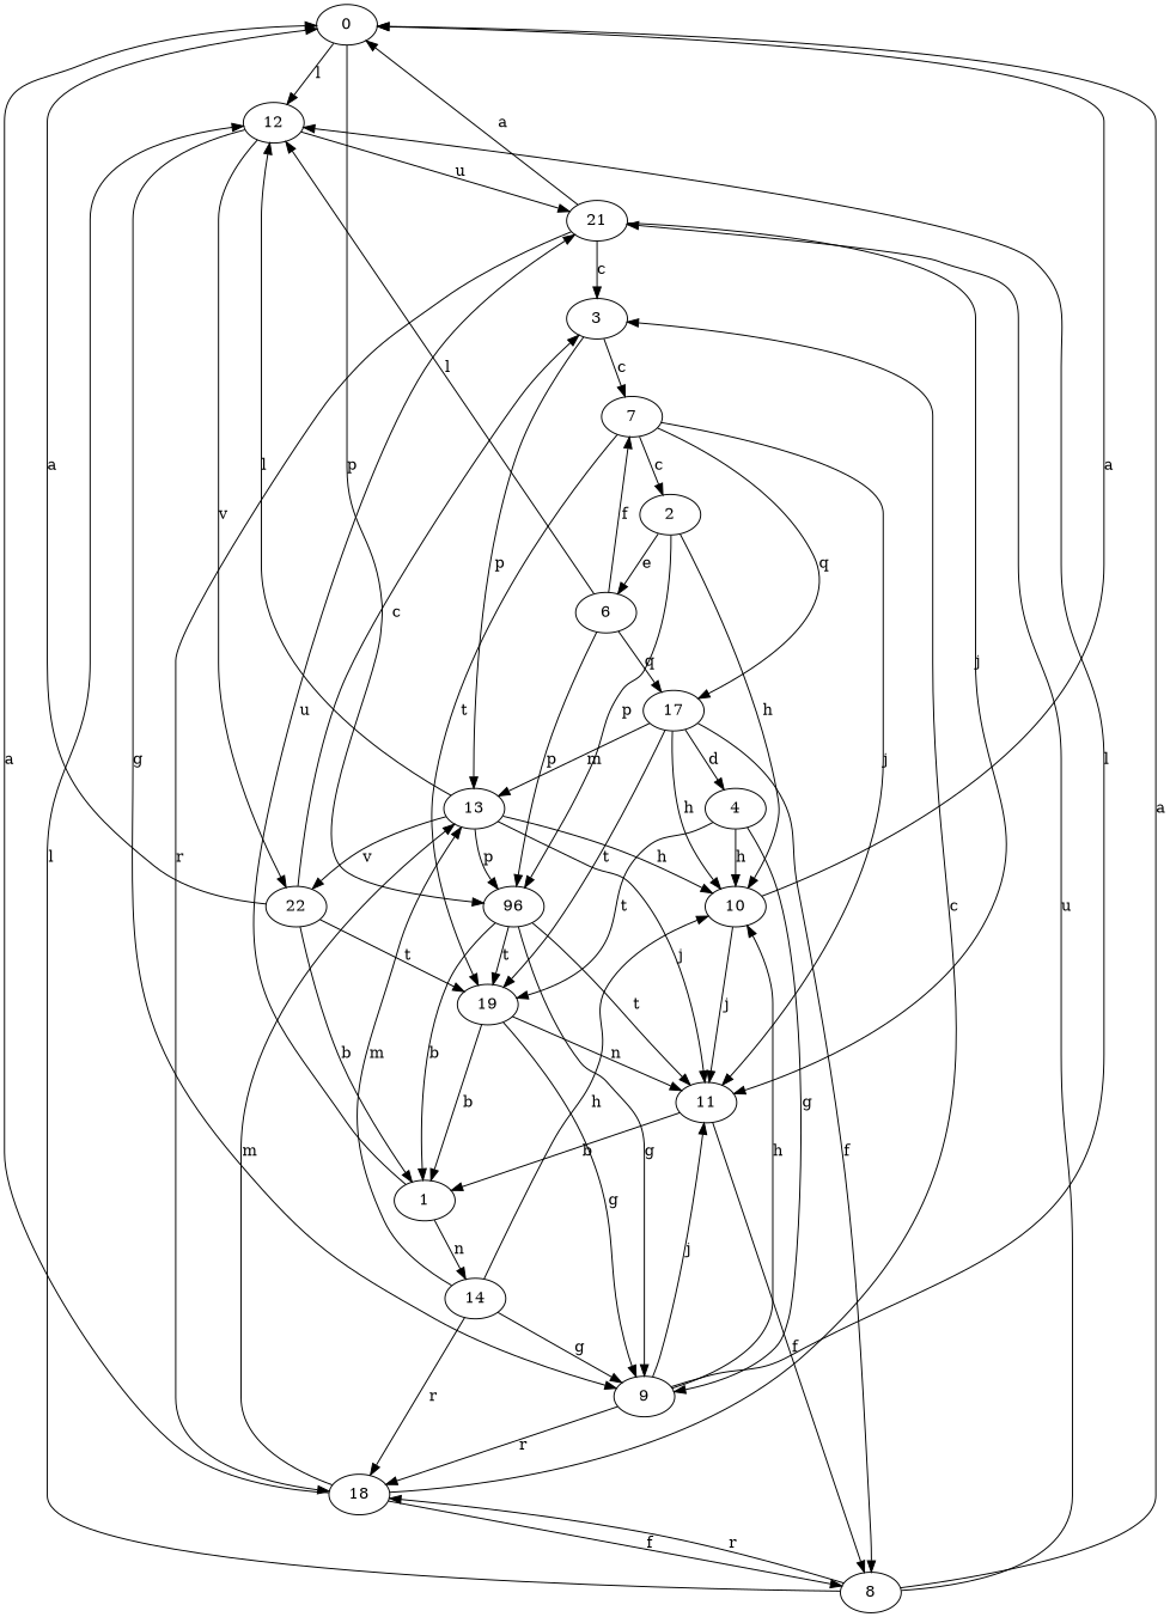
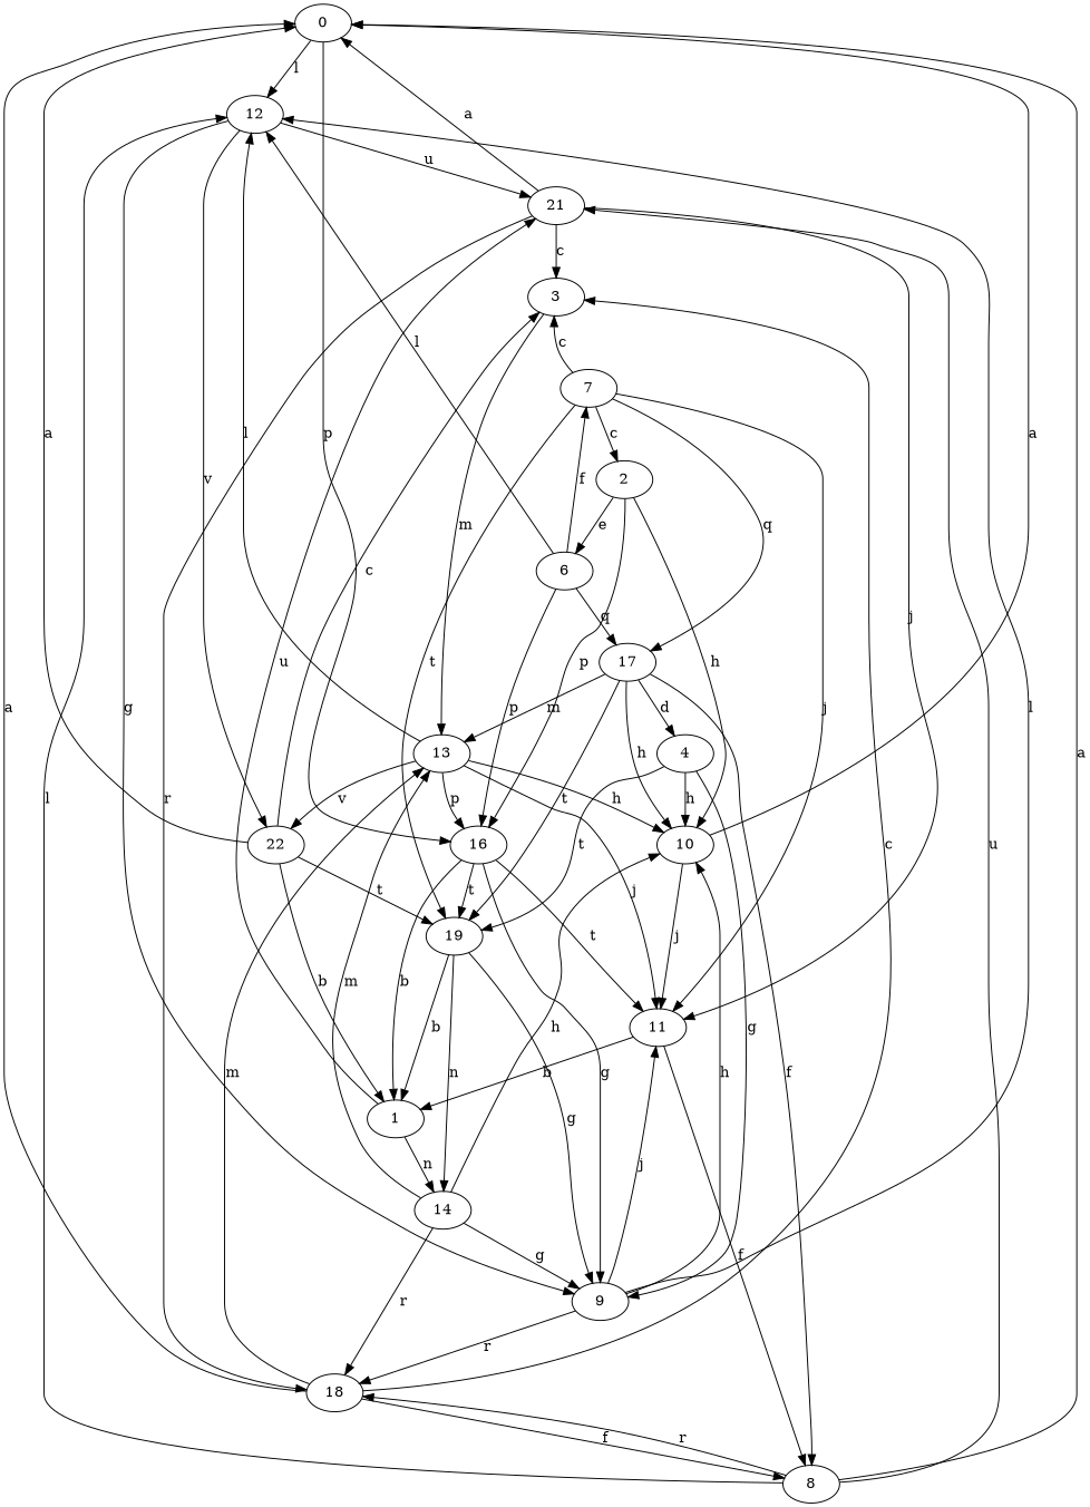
  strict digraph {
    0
    12
-   16 [label=96]
+   16
    21
    9
    22
    1
    19
    11
    14
    10
    13
    18
    3
    2
    6
    7
    17
    4
    8
    0 -> 12 [label=l]
    0 -> 16 [label=p]
    12 -> 21 [label=u]
    12 -> 9 [label=g]
    12 -> 22 [label=v]
    16 -> 9 [label=g]
    16 -> 1 [label=b]
    16 -> 19 [label=t]
    16 -> 11 [label=t]
    21 -> 0 [label=a]
    21 -> 11 [label=j]
    21 -> 18 [label=r]
    21 -> 3 [label=c]
    9 -> 12 [label=l]
    9 -> 11 [label=j]
    9 -> 10 [label=h]
    9 -> 18 [label=r]
    22 -> 0 [label=a]
    22 -> 1 [label=b]
    22 -> 19 [label=t]
    22 -> 3 [label=c]
    1 -> 21 [label=u]
    1 -> 14 [label=n]
    19 -> 9 [label=g]
    19 -> 1 [label=b]
-   19 -> 11 [label=n]
+   19 -> 14 [label=n]
    11 -> 1 [label=b]
    11 -> 8 [label=f]
    14 -> 9 [label=g]
    14 -> 10 [label=h]
    14 -> 13 [label=m]
    14 -> 18 [label=r]
    10 -> 0 [label=a]
    10 -> 11 [label=j]
    13 -> 12 [label=l]
    13 -> 16 [label=p]
    13 -> 22 [label=v]
    13 -> 11 [label=j]
    13 -> 10 [label=h]
    18 -> 0 [label=a]
    18 -> 13 [label=m]
    18 -> 3 [label=c]
    18 -> 8 [label=f]
-   3 -> 13 [label=p]
+   3 -> 13 [label=m]
    2 -> 16 [label=p]
    2 -> 10 [label=h]
    2 -> 6 [label=e]
    6 -> 12 [label=l]
    6 -> 16 [label=p]
    6 -> 7 [label=f]
    6 -> 17 [label=q]
    7 -> 19 [label=t]
    7 -> 11 [label=j]
-   3 -> 7 [label=c]
+   7 -> 3 [label=c]
    7 -> 2 [label=c]
    7 -> 17 [label=q]
    17 -> 19 [label=t]
    17 -> 10 [label=h]
    17 -> 13 [label=m]
    17 -> 4 [label=d]
    17 -> 8 [label=f]
    4 -> 9 [label=g]
    4 -> 19 [label=t]
    4 -> 10 [label=h]
    8 -> 0 [label=a]
    8 -> 12 [label=l]
    8 -> 21 [label=u]
    8 -> 18 [label=r]
  }
